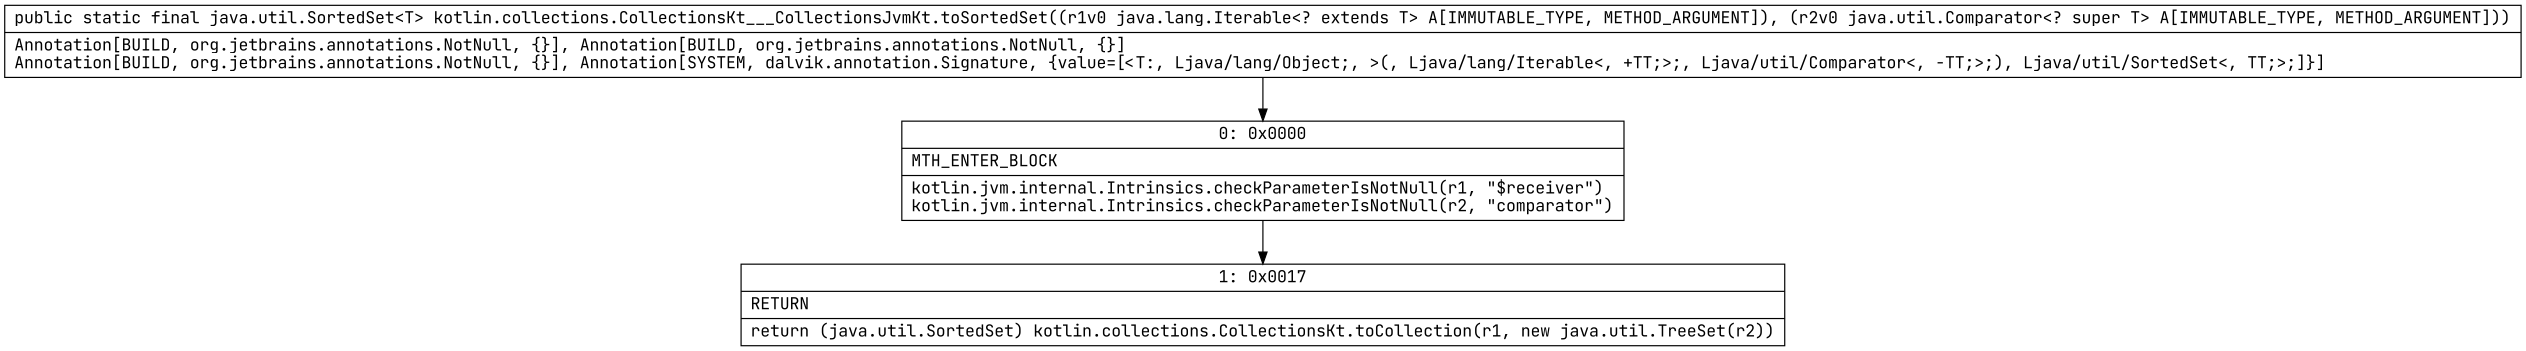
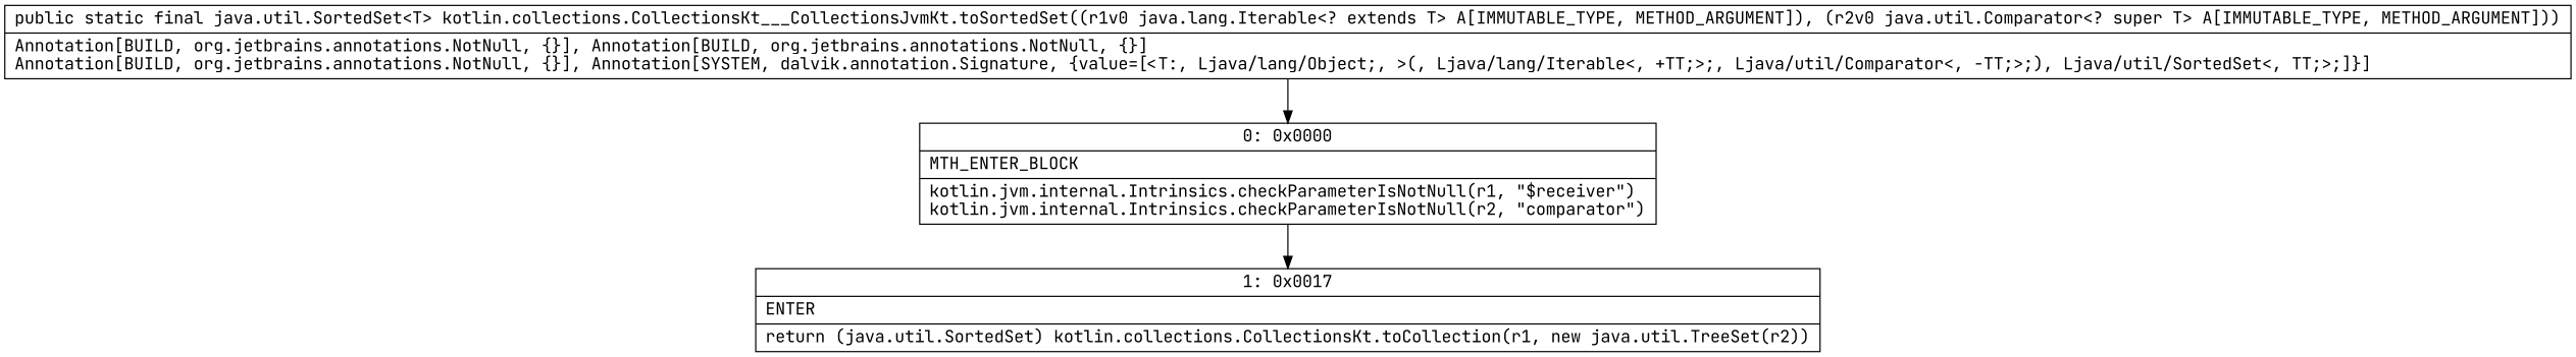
  digraph {
    fontname="JetBrains Mono"
    node [shape=record fontname="JetBrains Mono"]
    edge [fontname="JetBrains Mono"]
    n1 [label="{0\:\ 0x0000|MTH_ENTER_BLOCK\l|kotlin.jvm.internal.Intrinsics.checkParameterIsNotNull(r1, \"$receiver\")\lkotlin.jvm.internal.Intrinsics.checkParameterIsNotNull(r2, \"comparator\")\l}"]
-   n2 [label="{1\:\ 0x0017|RETURN\l|return (java.util.SortedSet) kotlin.collections.CollectionsKt.toCollection(r1, new java.util.TreeSet(r2))\l}"]
+   n2 [label="{1\:\ 0x0017|ENTER\l|return (java.util.SortedSet) kotlin.collections.CollectionsKt.toCollection(r1, new java.util.TreeSet(r2))\l}"]
    n3 [label="{public static final java.util.SortedSet\<T\> kotlin.collections.CollectionsKt___CollectionsJvmKt.toSortedSet((r1v0 java.lang.Iterable\<? extends T\> A[IMMUTABLE_TYPE, METHOD_ARGUMENT]), (r2v0 java.util.Comparator\<? super T\> A[IMMUTABLE_TYPE, METHOD_ARGUMENT]))  | Annotation[BUILD, org.jetbrains.annotations.NotNull, \{\}], Annotation[BUILD, org.jetbrains.annotations.NotNull, \{\}]\lAnnotation[BUILD, org.jetbrains.annotations.NotNull, \{\}], Annotation[SYSTEM, dalvik.annotation.Signature, \{value=[\<T:, Ljava\/lang\/Object;, \>(, Ljava\/lang\/Iterable\<, +TT;\>;, Ljava\/util\/Comparator\<, \-TT;\>;), Ljava\/util\/SortedSet\<, TT;\>;]\}]\l}"]
    n1 -> n2
    n3 -> n1
  }
